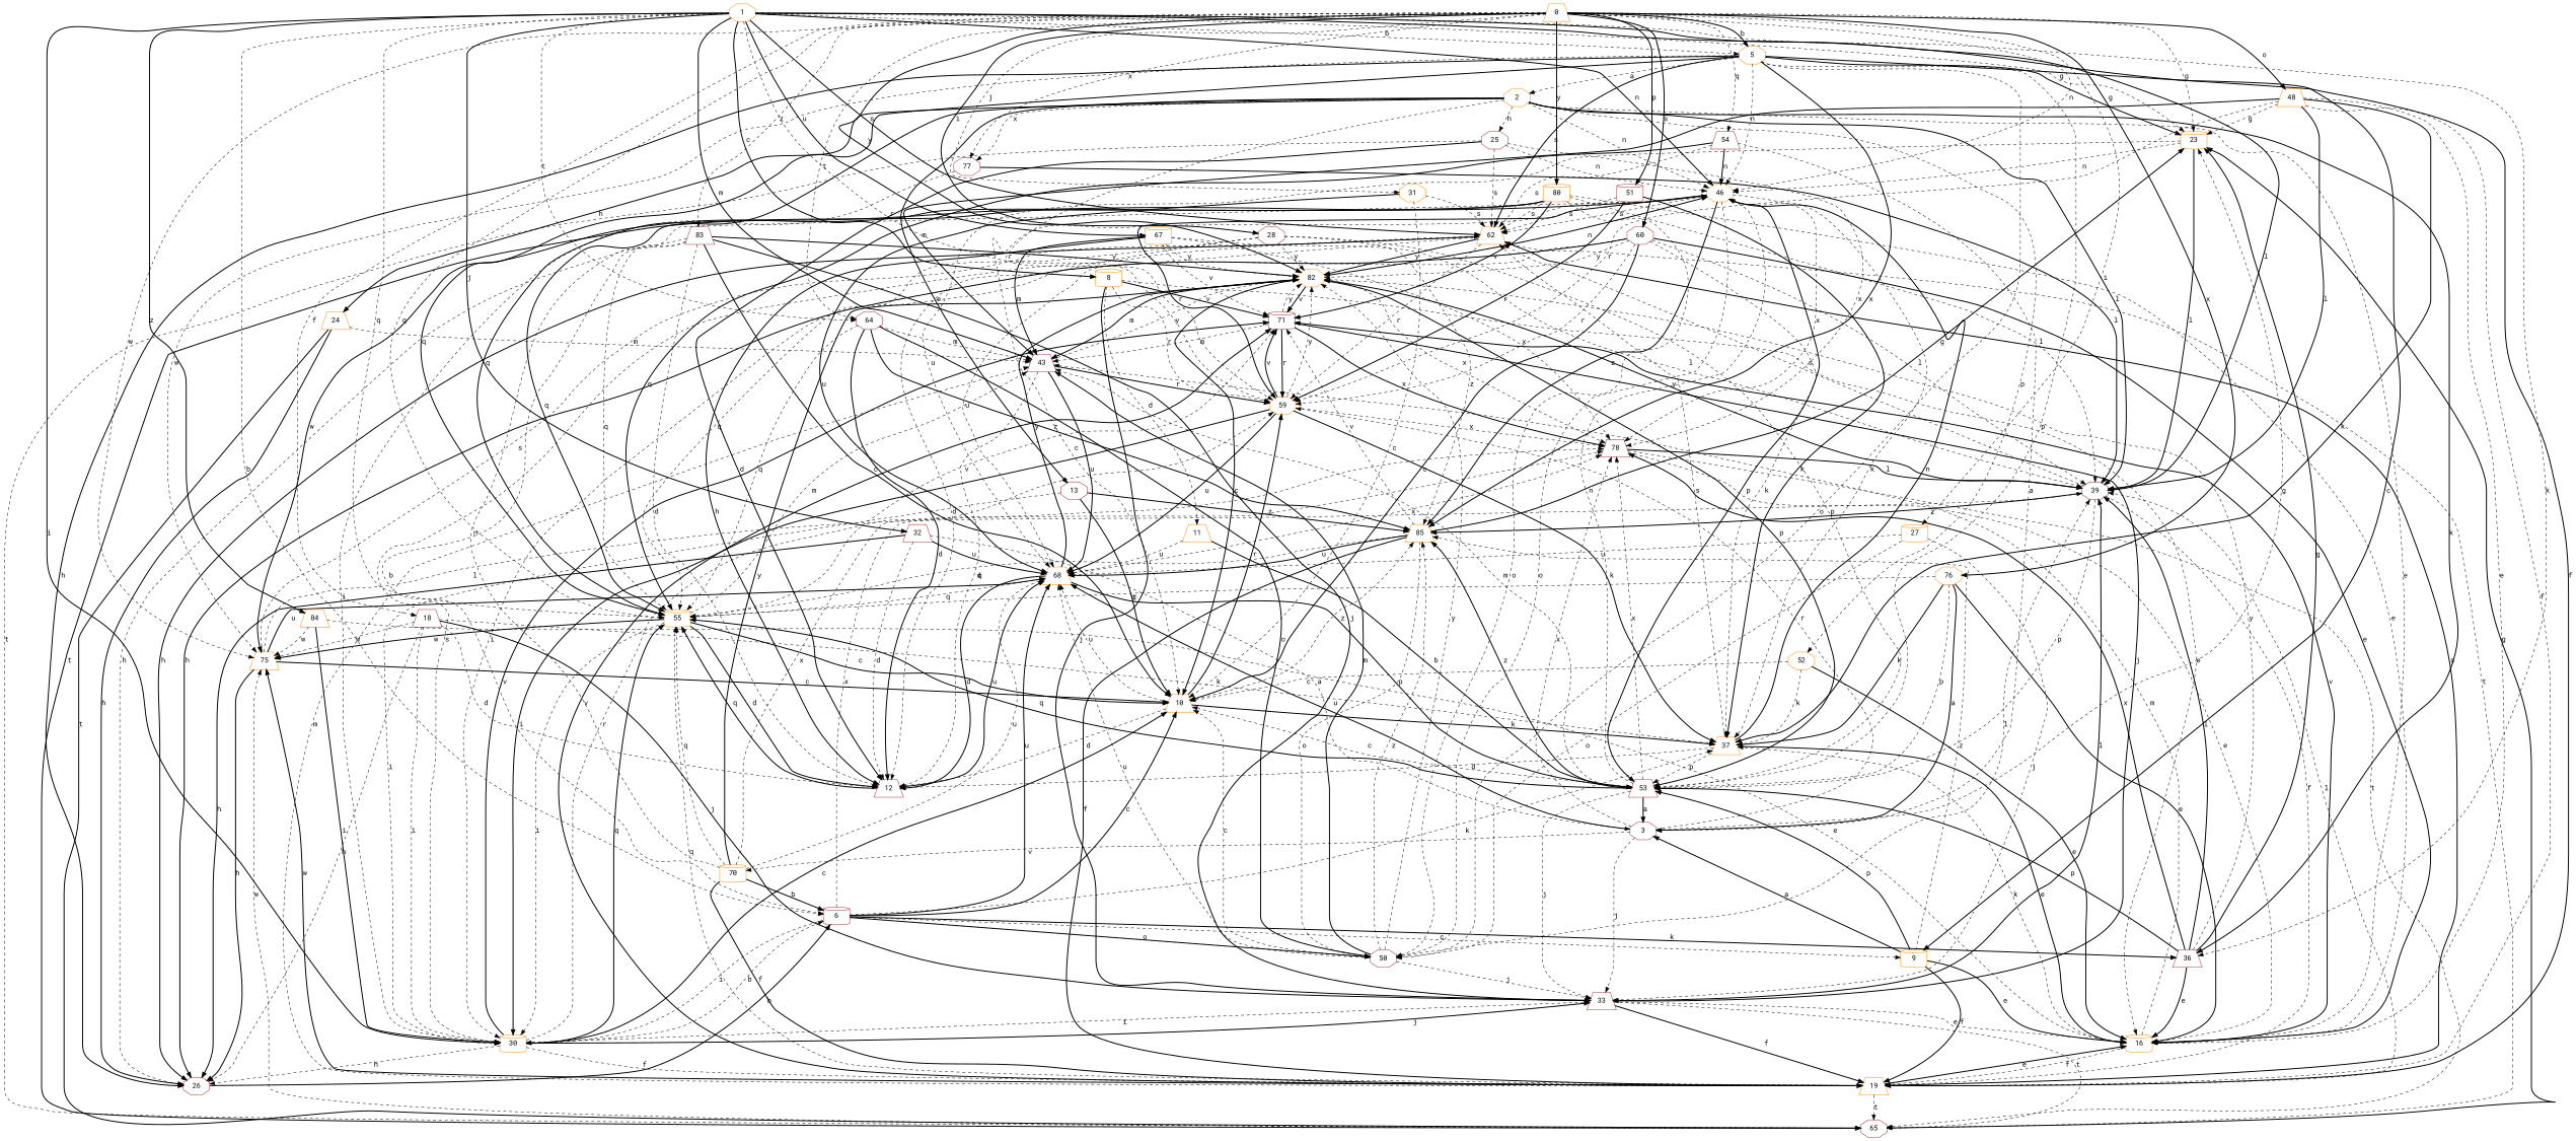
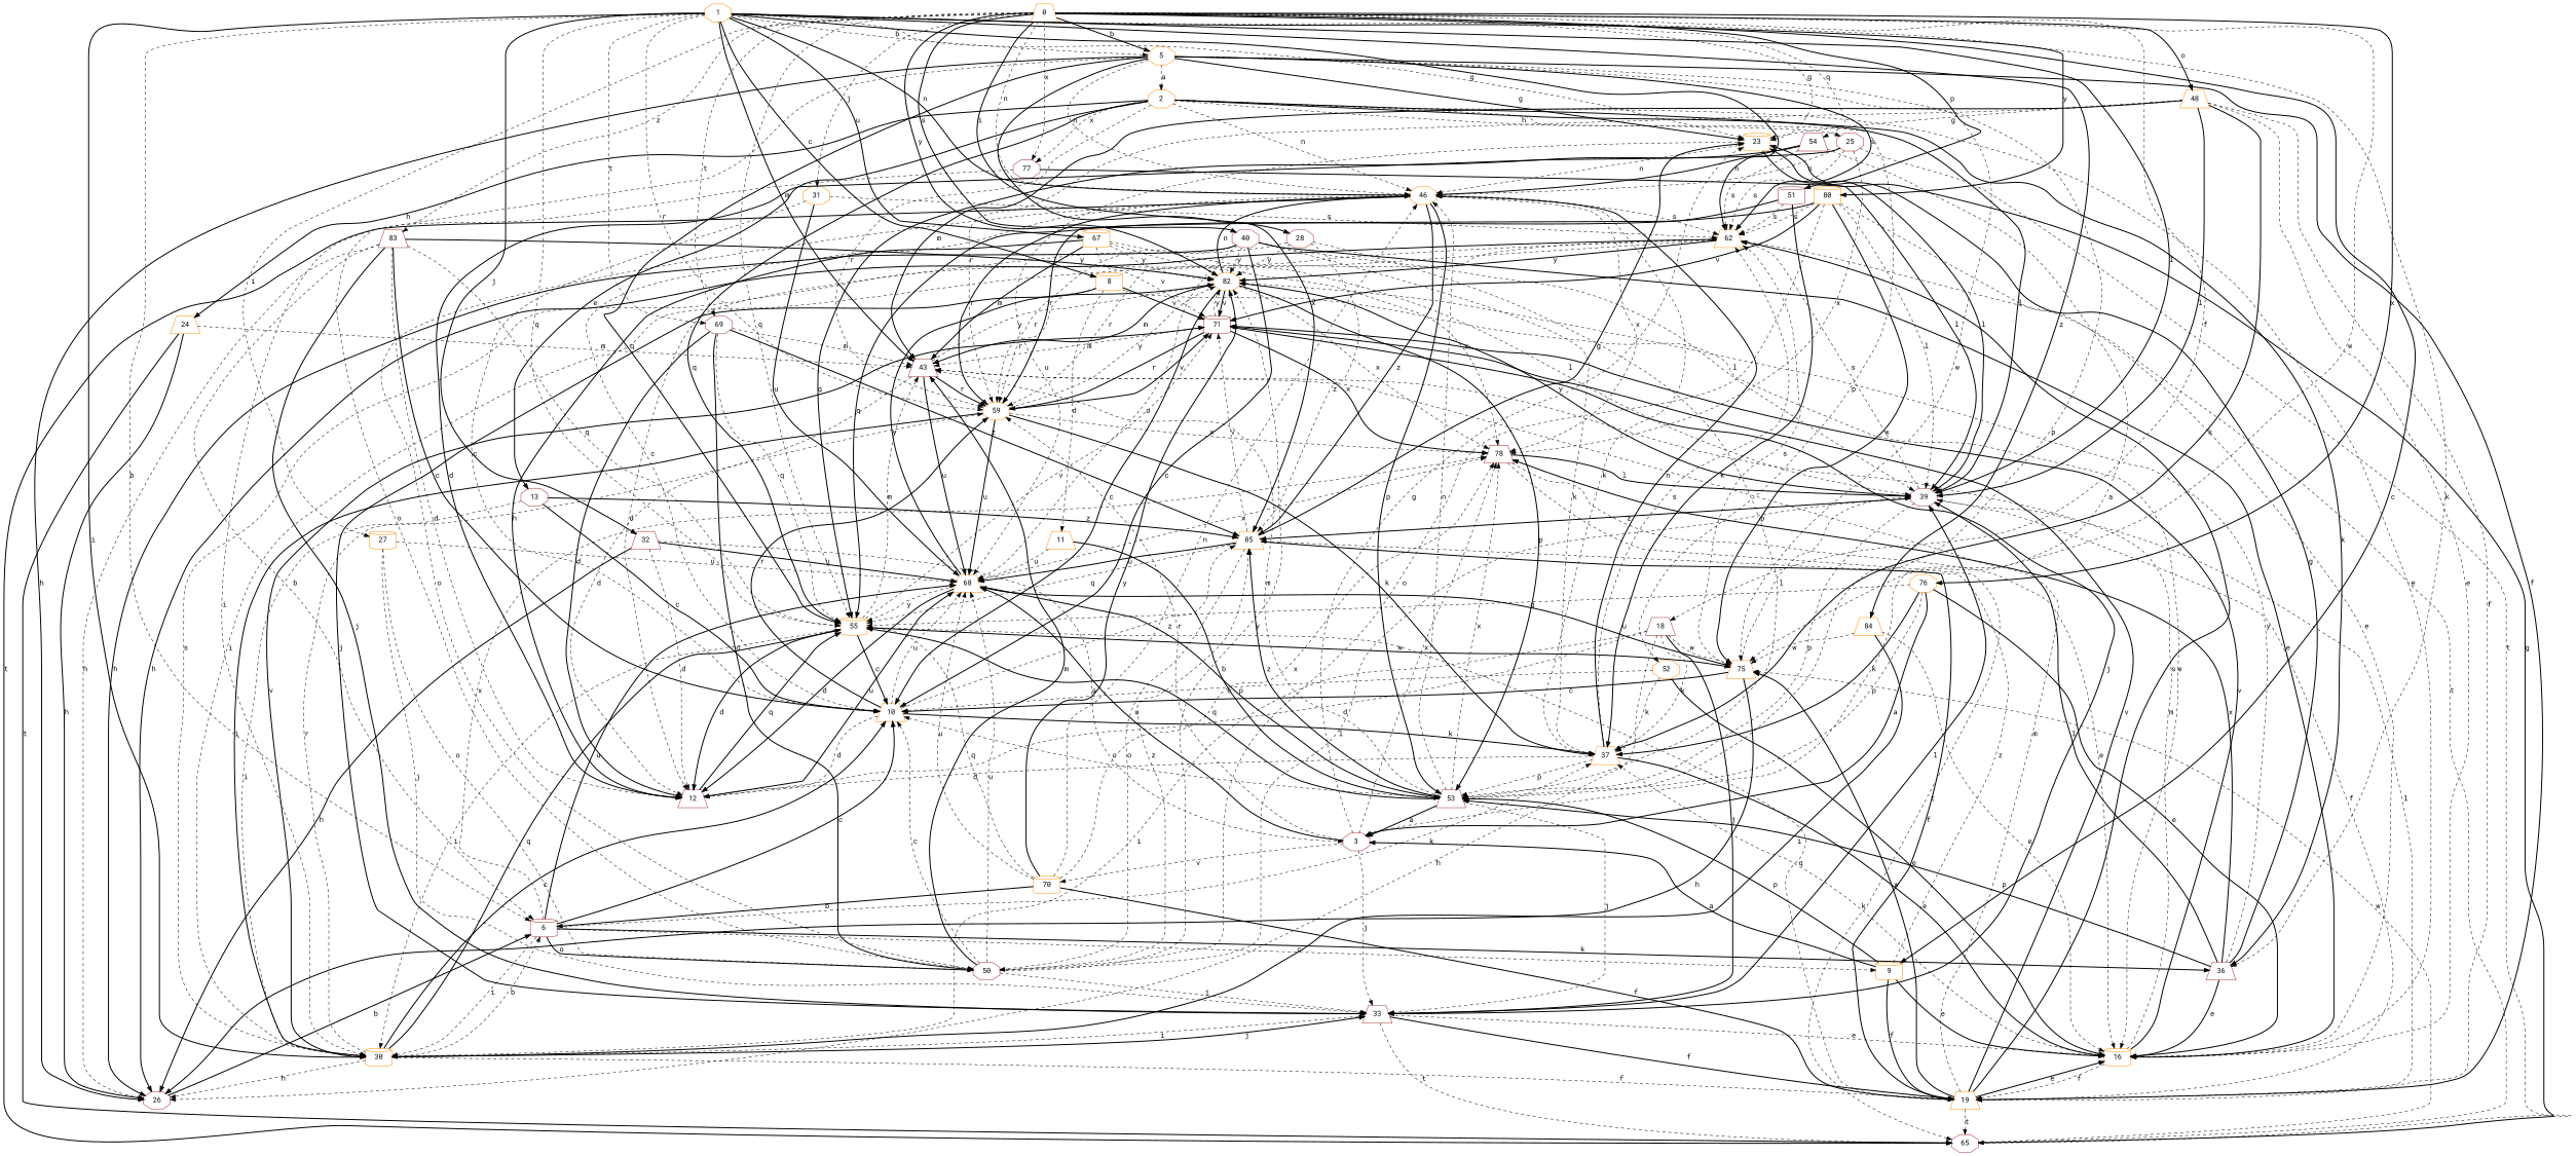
  strict digraph {
    fontname="Roboto Mono"
    node [color=darkorange fontname="Roboto Mono" shape=trapezium]
    edge [fontname="Roboto Mono" style=dashed]
    5 [shape=octagon]
    0
    18 [color=brown]
    23 [shape=cylinder]
    27 [shape=cylinder]
    28 [color=brown shape=octagon]
    31 [shape=octagon]
    46 [shape=octagon]
    48
    51 [color=brown shape=cylinder]
    54 [color=brown]
    55 [shape=cylinder]
-   60 [color=brown shape=octagon]
-   64 [color=brown shape=octagon]
+   60 [color=brown shape=octagon label=40]
+   64 [color=brown shape=octagon label=69]
    75
    76 [shape=octagon]
    77 [color=brown shape=octagon]
    80 [shape=cylinder]
    82 [shape=octagon]
    83 [color=brown]
    62
    2 [shape=octagon]
    19
    26 [color=brown shape=octagon]
    50 [color=brown shape=octagon]
    53 [color=brown]
    85
    30 [shape=cylinder]
    33 [color=brown]
    37
    12 [color=brown]
    39 [color=brown shape=octagon]
    68
    10
    59 [shape=octagon]
    78 [color=brown]
    65 [color=brown shape=octagon]
    43 [color=brown]
    16 [shape=cylinder]
    3 [color=brown shape=octagon]
    71 [color=brown shape=cylinder]
    6 [color=brown shape=cylinder]
    1 [shape=octagon]
    8 [shape=cylinder]
    9 [shape=cylinder]
    32 [color=brown]
    36 [color=brown]
    67 [shape=cylinder]
    84
    11
    13 [color=brown shape=octagon]
    24
    25 [color=brown shape=octagon]
    52 [shape=octagon]
    70 [shape=cylinder]
    5 -> 23 [label=g style=bold]
    5 -> 46 [label=n]
    5 -> 55 [label=q style=bold]
    5 -> 75 [label=w]
    5 -> 62 [label=s style=bold]
    5 -> 2 [label=a]
    5 -> 19 [label=f style=bold]
    5 -> 26 [label=h style=bold]
    5 -> 50 [label=o]
    5 -> 53 [label=p]
    5 -> 85 [label=x style=bold]
    0 -> 5 [label=b style=bold]
    0 -> 18 [label=f]
    0 -> 23 [label=g]
    0 -> 27 [label=i]
    0 -> 28 [label=i style=bold]
    0 -> 31 [label=j]
    0 -> 46 [label=n]
    0 -> 48 [label=o style=bold]
    0 -> 51 [label=p style=bold]
    0 -> 54 [label=q]
    0 -> 55 [label=q]
    0 -> 60 [label=s style=bold]
    0 -> 64 [label=t]
    0 -> 75 [label=w]
    0 -> 76 [label=x style=bold]
    0 -> 77 [label=x]
    0 -> 80 [label=y style=bold]
    0 -> 82 [label=y style=bold]
    0 -> 83 [label=z]
    18 -> 75 [label=w]
    18 -> 26 [label=h]
    18 -> 30 [label=i]
    18 -> 33 [label=j style=bold]
    18 -> 37 [label=k]
    18 -> 12 [label=d]
    23 -> 46 [label=n]
    23 -> 39 [label=l style=bold]
    23 -> 68 [label=u]
    27 -> 50 [label=o]
    27 -> 33 [label=j]
    27 -> 68 [label=u]
-   28 -> 55 [label=q]
    28 -> 82 [label=y]
    28 -> 53 [label=p]
    28 -> 85 [label=z]
    28 -> 12 [label=d]
    31 -> 62 [label=s]
    31 -> 68 [label=u style=bold]
    31 -> 10 [label=c]
    46 -> 62 [label=s]
    46 -> 50 [label=o]
    46 -> 53 [label=p style=bold]
    46 -> 85 [label=z style=bold]
    46 -> 37 [label=k]
    46 -> 10 [label=c]
    46 -> 59 [label=r style=bold]
    46 -> 78 [label=x]
    46 -> 65 [label=t style=bold]
    48 -> 23 [label=g]
    48 -> 19 [label=f]
    48 -> 37 [label=k style=bold]
    48 -> 39 [label=l style=bold]
    48 -> 59 [label=r]
    48 -> 43 [label=m style=bold]
    48 -> 16 [label=e]
    51 -> 62 [label=s]
    51 -> 37 [label=k style=bold]
    51 -> 59 [label=r style=bold]
    54 -> 46 [label=n style=bold]
    54 -> 55 [label=q style=bold]
    54 -> 62 [label=s]
    54 -> 3 [label=a]
    55 -> 75 [label=w style=bold]
    55 -> 30 [label=i]
    55 -> 12 [label=d style=bold]
    55 -> 10 [label=c style=bold]
    55 -> 43 [label=m]
    55 -> 71 [label=v]
    60 -> 82 [label=y]
    60 -> 26 [label=h style=bold]
    60 -> 37 [label=k]
    60 -> 39 [label=l]
    60 -> 68 [label=u]
    60 -> 10 [label=c style=bold]
    60 -> 59 [label=r]
    60 -> 16 [label=e style=bold]
    64 -> 55 [label=q]
    64 -> 50 [label=o style=bold]
    64 -> 85 [label=z style=bold]
    64 -> 12 [label=d style=bold]
    64 -> 43 [label=m]
    75 -> 62 [label=s]
    75 -> 26 [label=h style=bold]
    75 -> 39 [label=l]
    75 -> 68 [label=u style=bold]
    75 -> 10 [label=c style=bold]
    76 -> 55 [label=q]
    76 -> 53 [label=p]
    76 -> 37 [label=k style=bold]
    76 -> 16 [label=e style=bold]
    76 -> 3 [label=a style=bold]
    77 -> 30 [label=i]
    77 -> 39 [label=l style=bold]
    80 -> 55 [label=q style=bold]
    80 -> 75 [label=w style=bold]
    80 -> 62 [label=s]
    80 -> 50 [label=o]
    80 -> 39 [label=l]
    80 -> 16 [label=e]
    80 -> 71 [label=v style=bold]
    82 -> 46 [label=n style=bold]
    82 -> 53 [label=p style=bold]
    82 -> 10 [label=c style=bold]
    82 -> 78 [label=x]
    82 -> 43 [label=m style=bold]
    82 -> 71 [label=v style=bold]
    83 -> 55 [label=q]
    83 -> 82 [label=y style=bold]
    83 -> 26 [label=h]
    83 -> 33 [label=j style=bold]
    83 -> 12 [label=d]
    83 -> 10 [label=c style=bold]
    83 -> 6 [label=b]
    62 -> 82 [label=y style=bold]
    62 -> 26 [label=h style=bold]
    62 -> 30 [label=i]
    62 -> 59 [label=r]
    62 -> 65 [label=t]
    2 -> 46 [label=n]
    2 -> 55 [label=q style=bold]
    2 -> 77 [label=x]
    2 -> 39 [label=l style=bold]
    2 -> 59 [label=r]
    2 -> 16 [label=e]
    2 -> 36 [label=k style=bold]
    2 -> 13 [label=e style=bold]
    2 -> 24 [label=h style=bold]
    2 -> 25 [label=h]
    2 -> 52 [label=p]
    19 -> 55 [label=q]
    19 -> 75 [label=w style=bold]
    19 -> 62 [label=s style=bold]
    19 -> 39 [label=l]
    19 -> 65 [label=t]
    19 -> 43 [label=m]
    19 -> 16 [label=e style=bold]
    19 -> 71 [label=v style=bold]
    26 -> 6 [label=b style=bold]
    50 -> 82 [label=y]
    50 -> 85 [label=z]
    50 -> 33 [label=j]
    50 -> 39 [label=l]
    50 -> 68 [label=u]
    50 -> 10 [label=c]
    50 -> 43 [label=m style=bold]
    53 -> 46 [label=n]
    53 -> 55 [label=q style=bold]
    53 -> 85 [label=z style=bold]
    53 -> 33 [label=j]
    53 -> 10 [label=c]
    53 -> 78 [label=x]
    53 -> 43 [label=m]
    53 -> 3 [label=a style=bold]
    85 -> 23 [label=g style=bold]
    85 -> 55 [label=q]
    85 -> 19 [label=f style=bold]
    85 -> 50 [label=o]
    85 -> 68 [label=u style=bold]
    85 -> 71 [label=v]
    30 -> 55 [label=q style=bold]
    30 -> 62 [label=s]
    30 -> 19 [label=f]
    30 -> 26 [label=h]
    30 -> 33 [label=j style=bold]
    30 -> 10 [label=c style=bold]
    30 -> 59 [label=r]
    30 -> 71 [label=v style=bold]
    30 -> 6 [label=b]
    33 -> 19 [label=f style=bold]
    33 -> 30 [label=i]
    33 -> 39 [label=l style=bold]
    33 -> 65 [label=t]
    33 -> 16 [label=e]
    37 -> 46 [label=n style=bold]
    37 -> 62 [label=s]
    37 -> 53 [label=p]
    37 -> 12 [label=d]
    37 -> 16 [label=e style=bold]
    12 -> 55 [label=q style=bold]
    12 -> 68 [label=u style=bold]
    39 -> 82 [label=y style=bold]
    39 -> 62 [label=s]
    39 -> 19 [label=f]
    39 -> 53 [label=p]
    39 -> 85 [label=z style=bold]
-   68 -> 55 [label=q]
+   68 -> 55 [label=y]
    68 -> 82 [label=y style=bold]
    68 -> 53 [label=p style=bold]
    68 -> 12 [label=d style=bold]
    68 -> 78 [label=x]
    10 -> 85 [label=z]
    10 -> 37 [label=k style=bold]
    10 -> 12 [label=d]
    10 -> 68 [label=u]
    10 -> 59 [label=r style=bold]
    59 -> 82 [label=y]
    59 -> 30 [label=i style=bold]
    59 -> 37 [label=k style=bold]
    59 -> 68 [label=u style=bold]
    59 -> 78 [label=x]
    59 -> 71 [label=v style=bold]
    78 -> 39 [label=l style=bold]
    78 -> 65 [label=t]
    78 -> 16 [label=e]
    65 -> 23 [label=g style=bold]
    65 -> 75 [label=w]
    43 -> 82 [label=y]
    43 -> 12 [label=d]
    43 -> 68 [label=u style=bold]
    43 -> 59 [label=r style=bold]
    16 -> 19 [label=f]
    16 -> 37 [label=k]
    16 -> 43 [label=m]
    16 -> 71 [label=v style=bold]
    3 -> 23 [label=g]
    3 -> 33 [label=j]
    3 -> 68 [label=u style=bold]
    3 -> 59 [label=r]
    3 -> 78 [label=x]
    3 -> 70 [label=v]
    71 -> 82 [label=y]
    71 -> 33 [label=j style=bold]
    71 -> 59 [label=r style=bold]
    71 -> 78 [label=x style=bold]
    71 -> 43 [label=m]
    6 -> 50 [label=o style=bold]
    6 -> 30 [label=i]
    6 -> 37 [label=k]
    6 -> 68 [label=u style=bold]
    6 -> 10 [label=c style=bold]
    6 -> 78 [label=x]
    6 -> 9 [label=c]
    6 -> 36 [label=k style=bold]
    1 -> 5 [label=b]
    1 -> 23 [label=g]
    1 -> 46 [label=n style=bold]
    1 -> 55 [label=q]
    1 -> 64 [label=t]
    1 -> 62 [label=s style=bold]
    1 -> 30 [label=i style=bold]
    1 -> 39 [label=l style=bold]
    1 -> 59 [label=r]
    1 -> 43 [label=m style=bold]
    1 -> 6 [label=b]
    1 -> 8 [label=c style=bold]
    1 -> 9 [label=c style=bold]
    1 -> 32 [label=j style=bold]
    1 -> 36 [label=k]
    1 -> 67 [label=u style=bold]
    1 -> 84 [label=z style=bold]
    8 -> 33 [label=j style=bold]
    8 -> 59 [label=r]
    8 -> 16 [label=e]
    8 -> 71 [label=v style=bold]
    8 -> 11 [label=d]
    9 -> 19 [label=f style=bold]
    9 -> 53 [label=p style=bold]
    9 -> 85 [label=z]
    9 -> 16 [label=e style=bold]
    9 -> 3 [label=a style=bold]
    32 -> 26 [label=h style=bold]
    32 -> 12 [label=d]
    32 -> 68 [label=u style=bold]
    32 -> 3 [label=a]
    36 -> 23 [label=g style=bold]
    36 -> 82 [label=y]
    36 -> 53 [label=p style=bold]
    36 -> 39 [label=l style=bold]
    36 -> 78 [label=x style=bold]
    36 -> 16 [label=e style=bold]
    67 -> 82 [label=y]
    67 -> 12 [label=h style=bold]
    67 -> 39 [label=l]
    67 -> 78 [label=x]
    67 -> 43 [label=m style=bold]
    67 -> 71 [label=v]
    84 -> 75 [label=w]
    84 -> 30 [label=i style=bold]
    84 -> 16 [label=e]
    11 -> 53 [label=b style=bold]
    11 -> 68 [label=u]
    13 -> 85 [label=z style=bold]
    13 -> 30 [label=i]
    13 -> 10 [label=c style=bold]
    24 -> 26 [label=h style=bold]
    24 -> 65 [label=t style=bold]
    24 -> 43 [label=m]
    25 -> 46 [label=n]
    25 -> 62 [label=s]
    25 -> 12 [label=d style=bold]
    25 -> 78 [label=x]
    25 -> 65 [label=t]
    52 -> 37 [label=k]
    52 -> 10 [label=c]
    52 -> 16 [label=e style=bold]
    70 -> 46 [label=n]
    70 -> 55 [label=q]
    70 -> 82 [label=y style=bold]
    70 -> 19 [label=f style=bold]
    70 -> 68 [label=u]
    70 -> 78 [label=x]
    70 -> 6 [label=b style=bold]
  }
